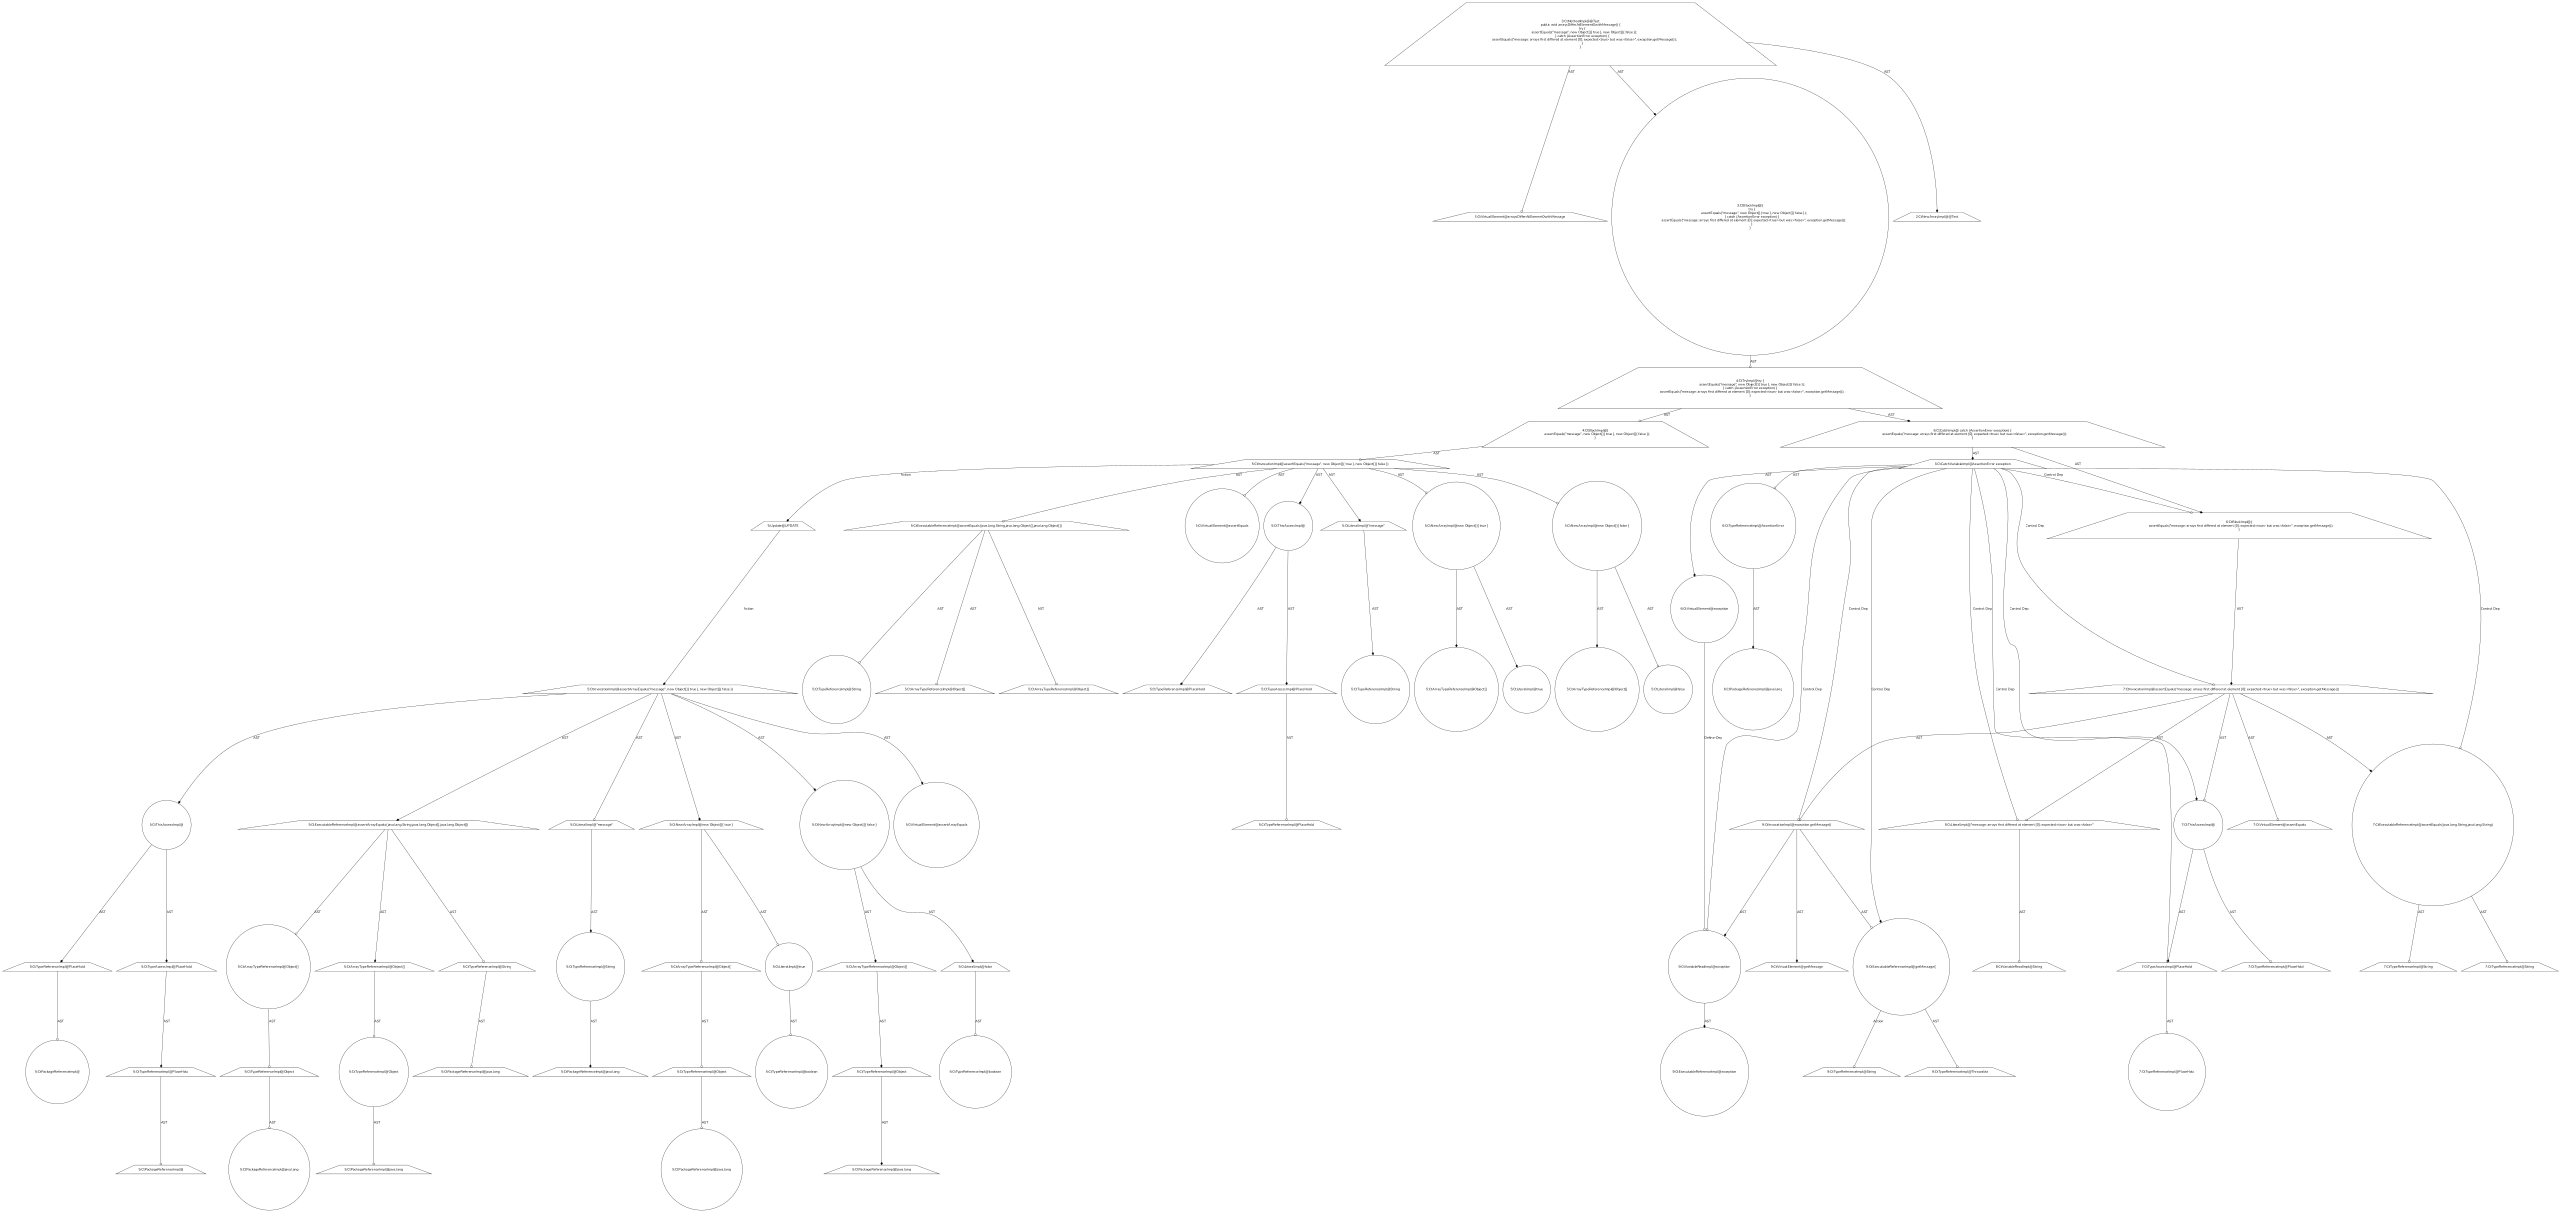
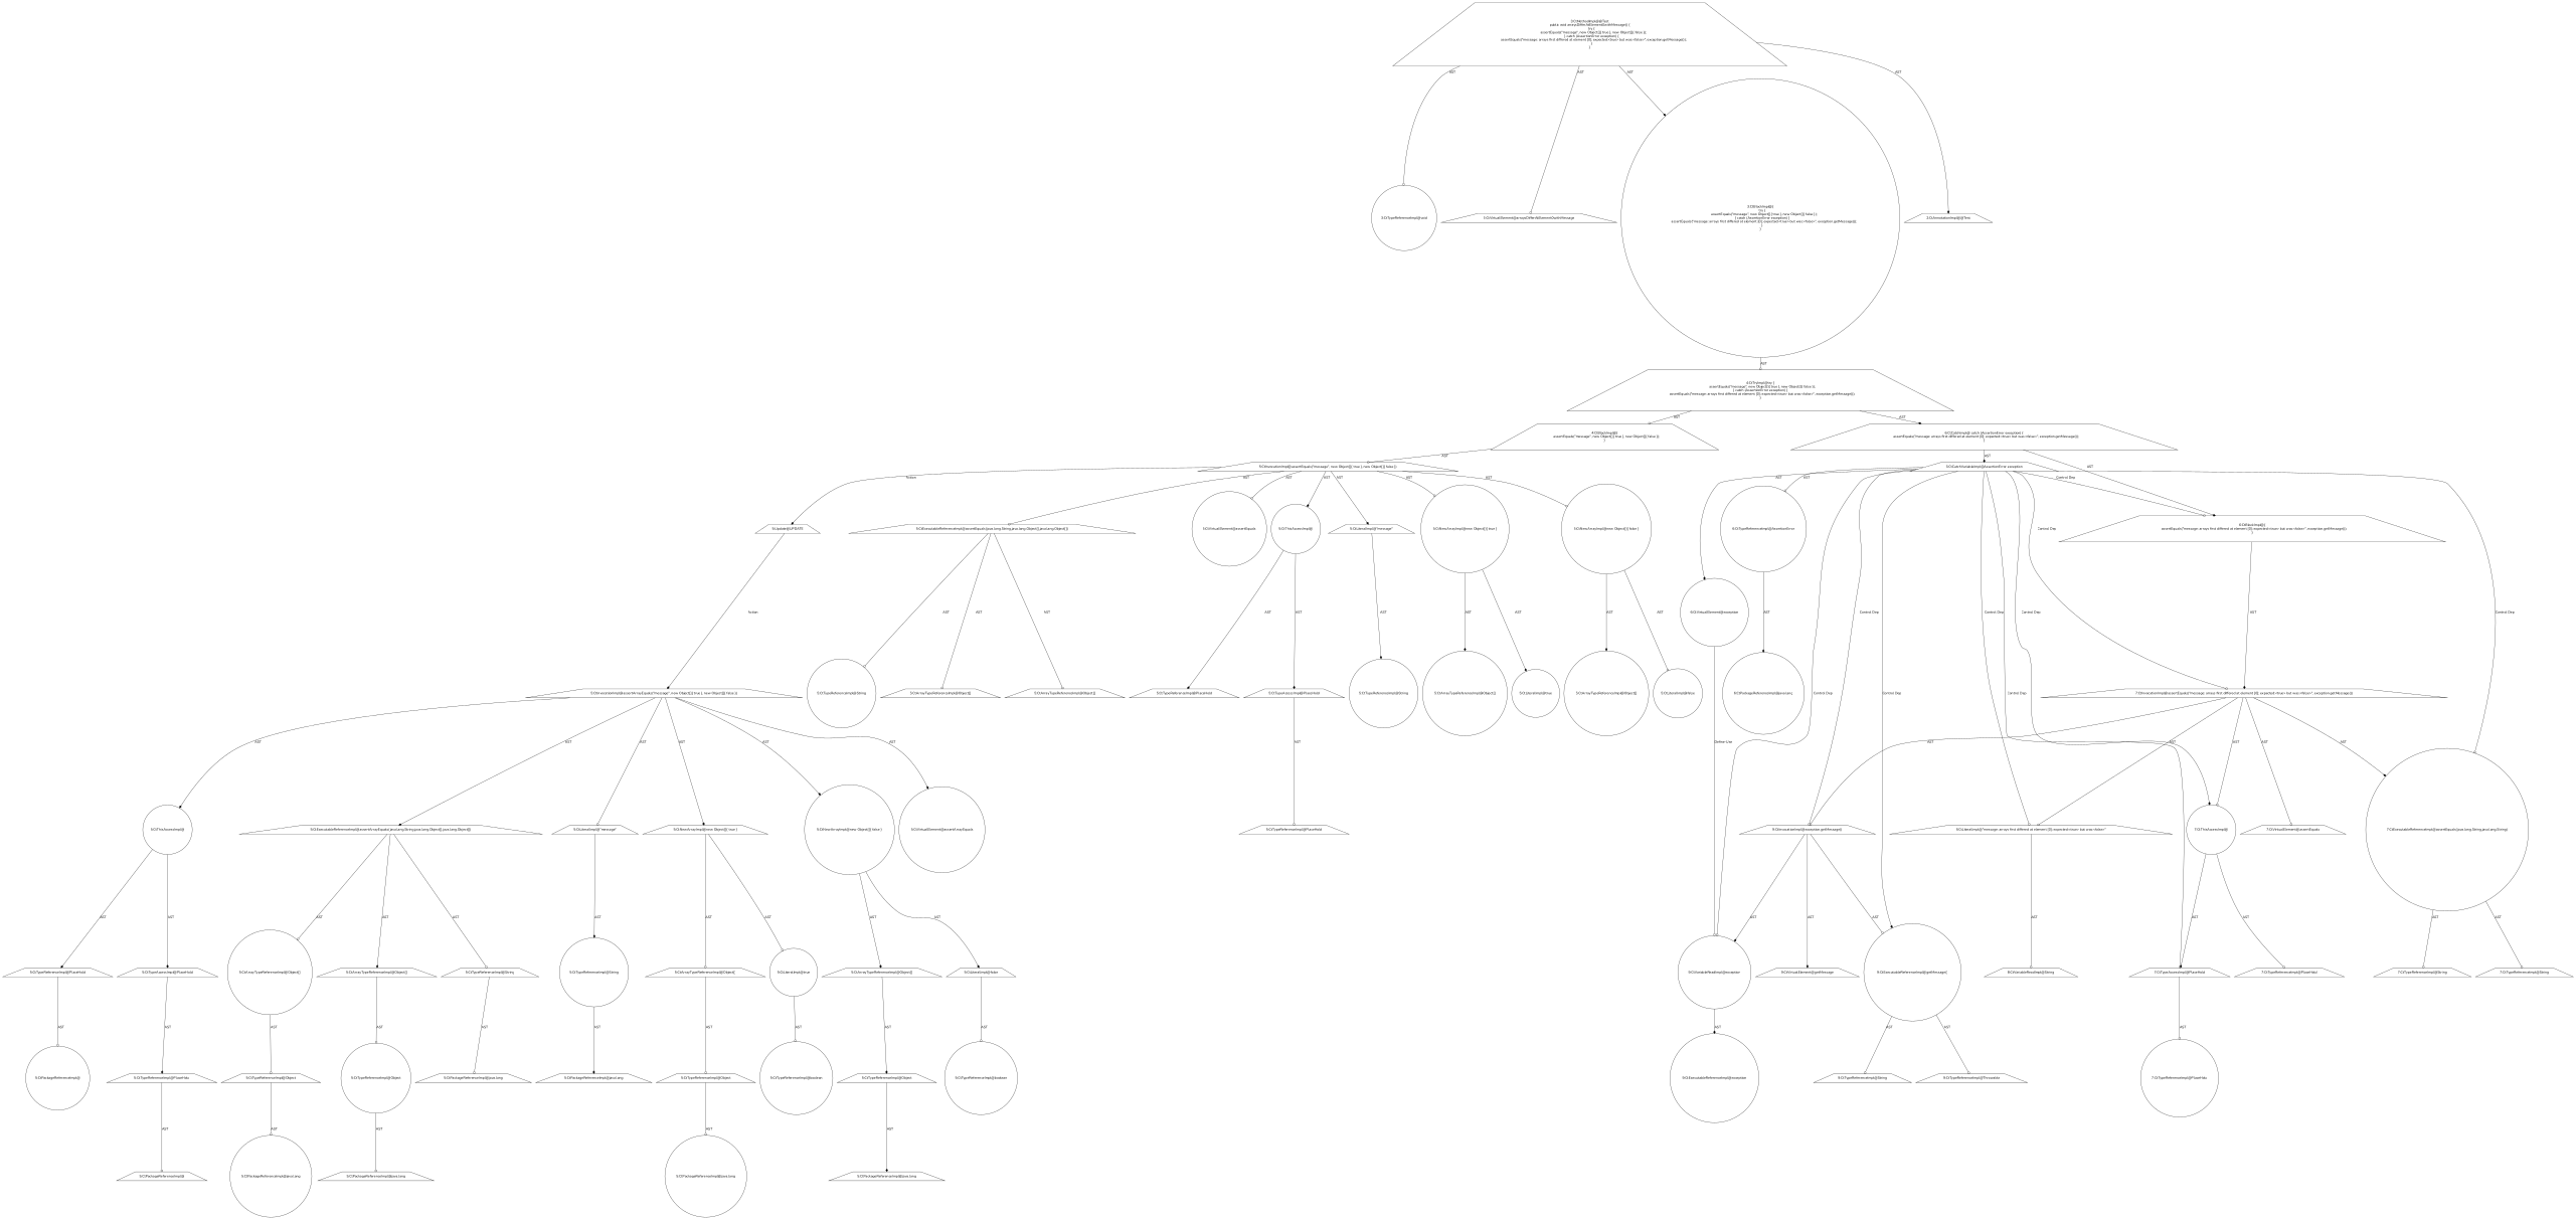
  digraph {
    fontname=Nunito
    node [fontname=Nunito shape=trapezium]
    edge [arrowhead=odot fontname=Nunito]
+   n1 [label="3:CtTypeReferenceImpl@void" shape=circle]
    n2 [label="3:CtVirtualElement@arraysDifferAtElement0withMessage"]
    n3 [label="5:CtExecutableReferenceImpl@assertEquals(java.lang.String,java.lang.Object[],java.lang.Object[])"]
    n4 [label="5:CtTypeReferenceImpl@String" shape=circle]
    n5 [label="5:CtArrayTypeReferenceImpl@Object[]"]
    n6 [label="5:CtArrayTypeReferenceImpl@Object[]"]
    n7 [label="5:CtVirtualElement@assertEquals" shape=circle]
    n8 [label="5:CtTypeAccessImpl@PlaceHold"]
    n9 [label="5:CtTypeReferenceImpl@PlaceHold"]
    n10 [label="5:CtThisAccessImpl@" shape=circle]
    n11 [label="5:CtTypeReferenceImpl@PlaceHold"]
    n12 [label="5:CtLiteralImpl@\"message\""]
    n13 [label="5:CtTypeReferenceImpl@String" shape=circle]
    n14 [label="5:CtNewArrayImpl@new Object[]\{ true \}" shape=circle]
    n15 [label="5:CtArrayTypeReferenceImpl@Object[]" shape=circle]
    n16 [label="5:CtLiteralImpl@true" shape=circle]
    n17 [label="5:CtNewArrayImpl@new Object[]\{ false \}" shape=circle]
    n18 [label="5:CtArrayTypeReferenceImpl@Object[]" shape=circle]
    n19 [label="5:CtLiteralImpl@false" shape=circle]
    n20 [label="5:CtInvocationImpl@assertEquals(\"message\", new Object[]\{ true \}, new Object[]\{ false \})"]
    n21 [label="5:Update@UPDATE"]
    n22 [label="5:CtInvocationImpl@assertArrayEquals(\"message\", new Object[]\{ true \}, new Object[]\{ false \})"]
    n23 [label="4:CtBlockImpl@\{\n    assertEquals(\"message\", new Object[]\{ true \}, new Object[]\{ false \});\n\}"]
    n24 [label="6:CtVirtualElement@exception" shape=circle]
    n25 [label="9:CtVariableReadImpl@exception" shape=circle]
    n26 [label="9:CtExecutableReferenceImpl@exception" shape=circle]
    n27 [label="6:CtTypeReferenceImpl@AssertionError" shape=circle]
    n28 [label="6:CtPackageReferenceImpl@java.lang" shape=circle]
    n29 [label="6:CtCatchVariableImpl@AssertionError exception"]
    n30 [label="7:CtExecutableReferenceImpl@assertEquals(java.lang.String,java.lang.String)" shape=circle]
    n31 [label="7:CtTypeAccessImpl@PlaceHold"]
    n32 [label="7:CtThisAccessImpl@" shape=circle]
    n33 [label="8:CtLiteralImpl@\"message: arrays first differed at element [0]; expected:<true> but was:<false>\""]
    n34 [label="9:CtExecutableReferenceImpl@getMessage()" shape=circle]
    n35 [label="9:CtInvocationImpl@exception.getMessage()"]
    n36 [label="7:CtInvocationImpl@assertEquals(\"message: arrays first differed at element [0]; expected:<true> but was:<false>\", exception.getMessage())"]
    n37 [label="6:CtBlockImpl@\{\n    assertEquals(\"message: arrays first differed at element [0]; expected:<true> but was:<false>\", exception.getMessage());\n\}"]
    n38 [label="7:CtTypeReferenceImpl@String"]
    n39 [label="7:CtTypeReferenceImpl@String"]
    n40 [label="7:CtTypeReferenceImpl@PlaceHold" shape=circle]
    n41 [label="7:CtTypeReferenceImpl@PlaceHold"]
    n42 [label="8:CtVariableReadImpl@String"]
    n43 [label="9:CtTypeReferenceImpl@Throwable"]
    n44 [label="9:CtTypeReferenceImpl@String"]
    n45 [label="9:CtVirtualElement@getMessage"]
    n46 [label="7:CtVirtualElement@assertEquals"]
    n47 [label="6:CtCatchImpl@ catch (AssertionError exception) \{\n    assertEquals(\"message: arrays first differed at element [0]; expected:<true> but was:<false>\", exception.getMessage());\n\}"]
    n48 [label="4:CtTryImpl@try \{\n    assertEquals(\"message\", new Object[]\{ true \}, new Object[]\{ false \});\n\} catch (AssertionError exception) \{\n    assertEquals(\"message: arrays first differed at element [0]; expected:<true> but was:<false>\", exception.getMessage());\n\}"]
    n49 [label="3:CtBlockImpl@\{\n    try \{\n        assertEquals(\"message\", new Object[]\{ true \}, new Object[]\{ false \});\n    \} catch (AssertionError exception) \{\n        assertEquals(\"message: arrays first differed at element [0]; expected:<true> but was:<false>\", exception.getMessage());\n    \}\n\}" shape=circle]
    n50 [label="3:CtMethodImpl@@Test\npublic void arraysDifferAtElement0withMessage() \{\n    try \{\n        assertEquals(\"message\", new Object[]\{ true \}, new Object[]\{ false \});\n    \} catch (AssertionError exception) \{\n        assertEquals(\"message: arrays first differed at element [0]; expected:<true> but was:<false>\", exception.getMessage());\n    \}\n\}"]
-   n51 [label="2:CtNewArrayImpl@@Test"]
+   n51 [label="2:CtAnnotationImpl@@Test"]
    n52 [label="5:CtThisAccessImpl@" shape=circle]
    n53 [label="5:CtExecutableReferenceImpl@assertArrayEquals(java.lang.String,java.lang.Object[],java.lang.Object[])"]
    n54 [label="5:CtLiteralImpl@\"message\""]
    n55 [label="5:CtNewArrayImpl@new Object[]\{ true \}"]
    n56 [label="5:CtNewArrayImpl@new Object[]\{ false \}" shape=circle]
    n57 [label="5:CtVirtualElement@assertArrayEquals" shape=circle]
    n58 [label="5:CtPackageReferenceImpl@" shape=circle]
    n59 [label="5:CtTypeReferenceImpl@PlaceHold"]
    n60 [label="5:CtPackageReferenceImpl@"]
    n61 [label="5:CtTypeReferenceImpl@PlaceHold"]
    n62 [label="5:CtTypeAccessImpl@PlaceHold"]
    n63 [label="5:CtPackageReferenceImpl@java.lang"]
    n64 [label="5:CtTypeReferenceImpl@String"]
    n65 [label="5:CtPackageReferenceImpl@java.lang" shape=circle]
    n66 [label="5:CtTypeReferenceImpl@Object"]
    n67 [label="5:CtArrayTypeReferenceImpl@Object[]" shape=circle]
    n68 [label="5:CtPackageReferenceImpl@java.lang"]
    n69 [label="5:CtTypeReferenceImpl@Object" shape=circle]
    n70 [label="5:CtArrayTypeReferenceImpl@Object[]"]
    n71 [label="5:CtPackageReferenceImpl@java.lang"]
    n72 [label="5:CtTypeReferenceImpl@String" shape=circle]
    n73 [label="5:CtPackageReferenceImpl@java.lang" shape=circle]
    n74 [label="5:CtTypeReferenceImpl@Object"]
    n75 [label="5:CtArrayTypeReferenceImpl@Object[]"]
    n76 [label="5:CtTypeReferenceImpl@boolean" shape=circle]
    n77 [label="5:CtLiteralImpl@true" shape=circle]
    n78 [label="5:CtPackageReferenceImpl@java.lang"]
    n79 [label="5:CtTypeReferenceImpl@Object"]
    n80 [label="5:CtArrayTypeReferenceImpl@Object[]"]
    n81 [label="5:CtTypeReferenceImpl@boolean" shape=circle]
    n82 [label="5:CtLiteralImpl@false"]
    n3 -> n4 [label=AST]
    n3 -> n5 [label=AST]
    n3 -> n6 [label=AST]
    n8 -> n9 [label=AST]
    n10 -> n8 [arrowhead=diamond label=AST]
    n10 -> n11 [arrowhead=diamond label=AST]
    n12 -> n13 [arrowhead=diamond label=AST]
    n14 -> n15 [arrowhead=diamond label=AST]
    n14 -> n16 [arrowhead=diamond label=AST]
    n17 -> n18 [arrowhead=diamond label=AST]
    n17 -> n19 [label=AST]
    n20 -> n3 [label=AST]
    n20 -> n7 [label=AST]
    n20 -> n10 [arrowhead=diamond label=AST]
    n20 -> n12 [arrowhead=diamond label=AST]
    n20 -> n14 [label=AST]
    n20 -> n17 [label=AST]
    n20 -> n21 [arrowhead=diamond label=Action]
    n21 -> n22 [arrowhead=diamond label=Action]
    n22 -> n52 [arrowhead=diamond label=AST]
    n22 -> n53 [arrowhead=diamond label=AST]
    n22 -> n54 [label=AST]
    n22 -> n55 [arrowhead=diamond label=AST]
    n22 -> n56 [arrowhead=diamond label=AST]
    n22 -> n57 [arrowhead=diamond label=AST]
    n23 -> n20 [label=AST]
-   n24 -> n25 [label="Define-Dep"]
+   n24 -> n25 [label="Define-Use"]
    n25 -> n26 [arrowhead=diamond label=AST]
    n27 -> n28 [arrowhead=diamond label=AST]
    n29 -> n24 [arrowhead=diamond label=AST]
    n29 -> n25 [label="Control Dep"]
    n29 -> n27 [label=AST]
    n29 -> n30 [label="Control Dep"]
    n29 -> n31 [label="Control Dep"]
    n29 -> n32 [arrowhead=diamond label="Control Dep"]
    n29 -> n33 [label="Control Dep"]
    n29 -> n34 [arrowhead=diamond label="Control Dep"]
    n29 -> n35 [label="Control Dep"]
    n29 -> n36 [label="Control Dep"]
    n29 -> n37 [label="Control Dep"]
    n30 -> n38 [label=AST]
    n30 -> n39 [label=AST]
    n31 -> n40 [label=AST]
    n32 -> n31 [arrowhead=diamond label=AST]
    n32 -> n41 [label=AST]
    n33 -> n42 [label=AST]
    n34 -> n43 [label=AST]
-   n34 -> n44 [label=Action]
+   n34 -> n44 [label=AST]
    n35 -> n25 [arrowhead=diamond label=AST]
    n35 -> n34 [label=AST]
    n35 -> n45 [arrowhead=diamond label=AST]
    n36 -> n30 [arrowhead=diamond label=AST]
    n36 -> n32 [label=AST]
    n36 -> n33 [label=AST]
    n36 -> n35 [label=AST]
    n36 -> n46 [label=AST]
    n37 -> n36 [arrowhead=diamond label=AST]
    n47 -> n29 [arrowhead=diamond label=AST]
    n47 -> n37 [arrowhead=diamond label=AST]
    n48 -> n23 [label=AST]
    n48 -> n47 [arrowhead=diamond label=AST]
    n49 -> n48 [label=AST]
+   n50 -> n1 [label=AST]
    n50 -> n2 [label=AST]
    n50 -> n49 [arrowhead=diamond label=AST]
    n50 -> n51 [arrowhead=diamond label=AST]
    n52 -> n59 [arrowhead=diamond label=AST]
    n52 -> n62 [arrowhead=diamond label=AST]
    n53 -> n64 [label=AST]
    n53 -> n67 [label=AST]
    n53 -> n70 [arrowhead=diamond label=AST]
    n54 -> n72 [arrowhead=diamond label=AST]
    n55 -> n75 [label=AST]
    n55 -> n77 [label=AST]
    n56 -> n80 [arrowhead=diamond label=AST]
    n56 -> n82 [arrowhead=diamond label=AST]
    n59 -> n58 [label=AST]
    n61 -> n60 [label=AST]
    n62 -> n61 [arrowhead=diamond label=AST]
    n64 -> n63 [label=AST]
    n66 -> n65 [label=AST]
    n67 -> n66 [label=AST]
    n69 -> n68 [label=AST]
    n70 -> n69 [label=AST]
    n72 -> n71 [arrowhead=diamond label=AST]
    n74 -> n73 [label=AST]
    n75 -> n74 [label=AST]
    n77 -> n76 [label=AST]
    n79 -> n78 [arrowhead=diamond label=AST]
    n80 -> n79 [arrowhead=diamond label=AST]
    n82 -> n81 [label=AST]
  }
